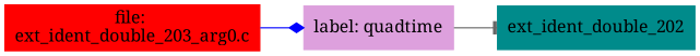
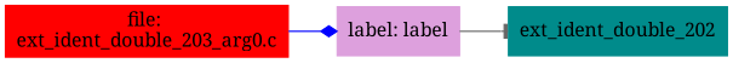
  digraph {
    rankdir=LR
    fontname="Noto Serif"
    node [shape=box style=filled fontname="Noto Serif"]
    edge [fontname="Noto Serif"]
    n1 [color=red label="file: \next_ident_double_203_arg0.c"]
-   n2 [color=plum label="label: quadtime"]
+   n2 [color=plum label="label: label"]
    n3 [color=cyan4 label=ext_ident_double_202]
    n1 -> n2 [color=blue arrowhead=diamond]
    n2 -> n3 [color=gray40 arrowhead=tee]
  }
